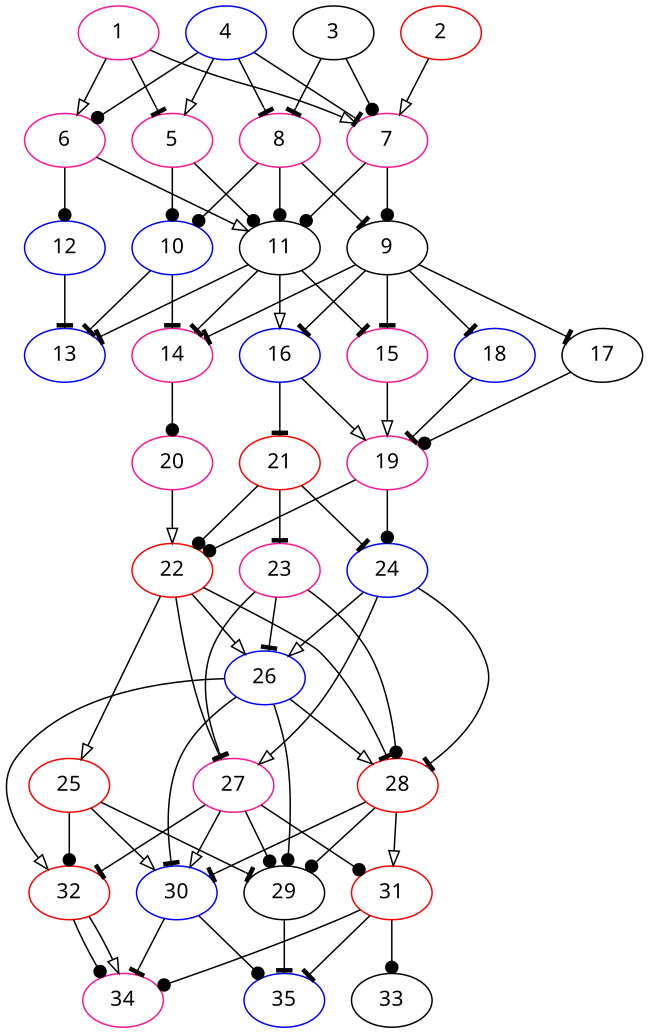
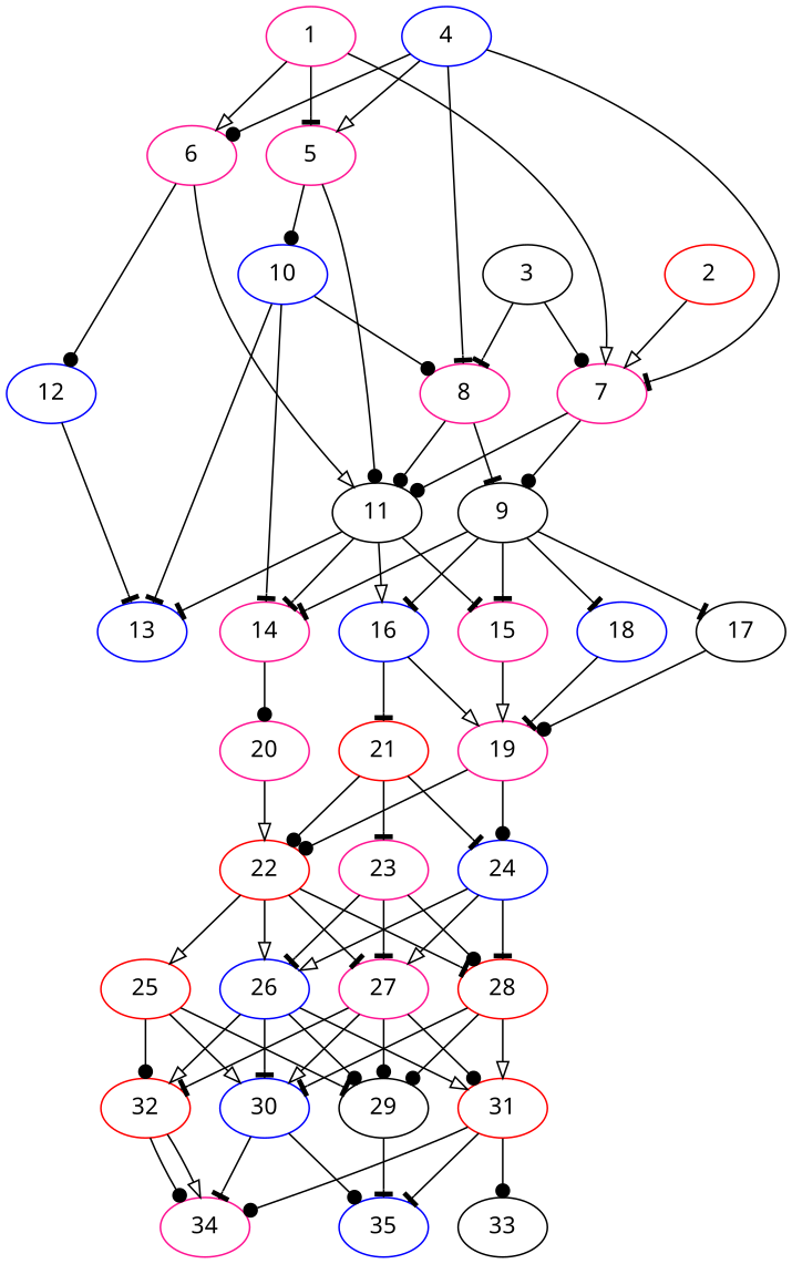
  digraph {
    fontname="Noto Sans"
    node [alpha=0.14 color=deeppink fontname="Noto Sans"]
    edge [arrowhead=tee fontname="Noto Sans"]
    1 [alpha=0.13 expect_size=48973824]
    5 [expect_size=20581376]
    6 [alpha=0.18 expect_size=11668480]
    7 [alpha=0.17 expect_size=20471808]
    10 [alpha=0.11 color=blue expect_size=36156416]
    11 [alpha=0.16 color=black expect_size=35196928]
    12 [alpha=0.16 color=blue expect_size=19717120]
    9 [alpha=0.07 color=black expect_size=31932416]
    14 [alpha=0.10 expect_size=10961920]
    13 [alpha=0.05 color=blue expect_size=24643584]
    15 [alpha=0.19 expect_size=26258432]
    16 [alpha=0.02 color=blue expect_size=11006976]
    17 [alpha=0.03 color=black expect_size=5540864]
    18 [alpha=0.09 color=blue expect_size=45834240]
    2 [alpha=0.02 color=red expect_size=8139776]
    3 [color=black expect_size=44468224]
    8 [alpha=0.04 expect_size=8927232]
    4 [alpha=0.06 color=blue expect_size=47824896]
    20 [alpha=0.09 expect_size=25754624]
    19 [alpha=0.15 expect_size=8269824]
    21 [alpha=0.03 color=red expect_size=51249152]
    22 [alpha=0.17 color=red expect_size=40919040]
    24 [alpha=0.18 color=blue expect_size=42448896]
    23 [alpha=0.09 expect_size=31425536]
    25 [color=red expect_size=18337792]
    26 [alpha=0.12 color=blue expect_size=16952320]
    27 [alpha=0.17 expect_size=21059584]
    28 [alpha=0.04 color=red expect_size=27218944]
    29 [alpha=0.02 color=black expect_size=48036864]
    30 [alpha=0.13 color=blue expect_size=35376128]
    32 [alpha=0.06 color=red expect_size=17341440]
    31 [alpha=0.16 color=red expect_size=10566656]
    35 [color=blue expect_size=27322368]
    34 [alpha=0.04 expect_size=32001024]
    33 [alpha=0.04 color=black expect_size=11410432]
    1 -> 5
    1 -> 6 [arrowhead=onormal]
    1 -> 7 [arrowhead=onormal]
    5 -> 10 [arrowhead=dot]
    5 -> 11 [arrowhead=dot]
    6 -> 11 [arrowhead=onormal]
    6 -> 12 [arrowhead=dot]
    7 -> 11 [arrowhead=dot]
    7 -> 9 [arrowhead=dot]
    10 -> 14
    10 -> 13
    11 -> 14
    11 -> 13
    11 -> 15
    11 -> 16 [arrowhead=onormal]
    12 -> 13
    9 -> 14
    9 -> 15
    9 -> 16
    9 -> 17
    9 -> 18
    14 -> 20 [arrowhead=dot]
    15 -> 19 [arrowhead=onormal]
    16 -> 19 [arrowhead=onormal]
    16 -> 21
    17 -> 19 [arrowhead=dot]
    18 -> 19
    2 -> 7 [arrowhead=onormal]
    3 -> 7 [arrowhead=dot]
    3 -> 8
-   8 -> 10 [arrowhead=dot]
+   10 -> 8 [arrowhead=dot]
    8 -> 11 [arrowhead=dot]
    8 -> 9
    4 -> 5 [arrowhead=onormal]
    4 -> 6 [arrowhead=dot]
    4 -> 7
    4 -> 8
    20 -> 22 [arrowhead=onormal]
    19 -> 22 [arrowhead=dot]
    19 -> 24 [arrowhead=dot]
    21 -> 22 [arrowhead=dot]
    21 -> 24
    21 -> 23
    22 -> 25 [arrowhead=onormal]
    22 -> 26 [arrowhead=onormal]
    22 -> 27
    22 -> 28
    24 -> 26 [arrowhead=onormal]
    24 -> 27 [arrowhead=onormal]
    24 -> 28
    23 -> 26
    23 -> 27
    23 -> 28 [arrowhead=dot]
    25 -> 29
    25 -> 30 [arrowhead=onormal]
    25 -> 32 [arrowhead=dot]
    26 -> 29 [arrowhead=dot]
    26 -> 30
    26 -> 32 [arrowhead=onormal]
-   26 -> 28 [arrowhead=onormal]
+   26 -> 31 [arrowhead=onormal]
    27 -> 29 [arrowhead=dot]
    27 -> 30 [arrowhead=onormal]
    27 -> 32
    27 -> 31 [arrowhead=dot]
    28 -> 29 [arrowhead=dot]
    28 -> 30
    28 -> 31 [arrowhead=onormal]
    29 -> 35
    30 -> 35 [arrowhead=dot]
    30 -> 34
    32 -> 34 [arrowhead=dot]
    32 -> 34 [arrowhead=onormal]
    31 -> 35
    31 -> 34 [arrowhead=dot]
    31 -> 33 [arrowhead=dot]
  }
